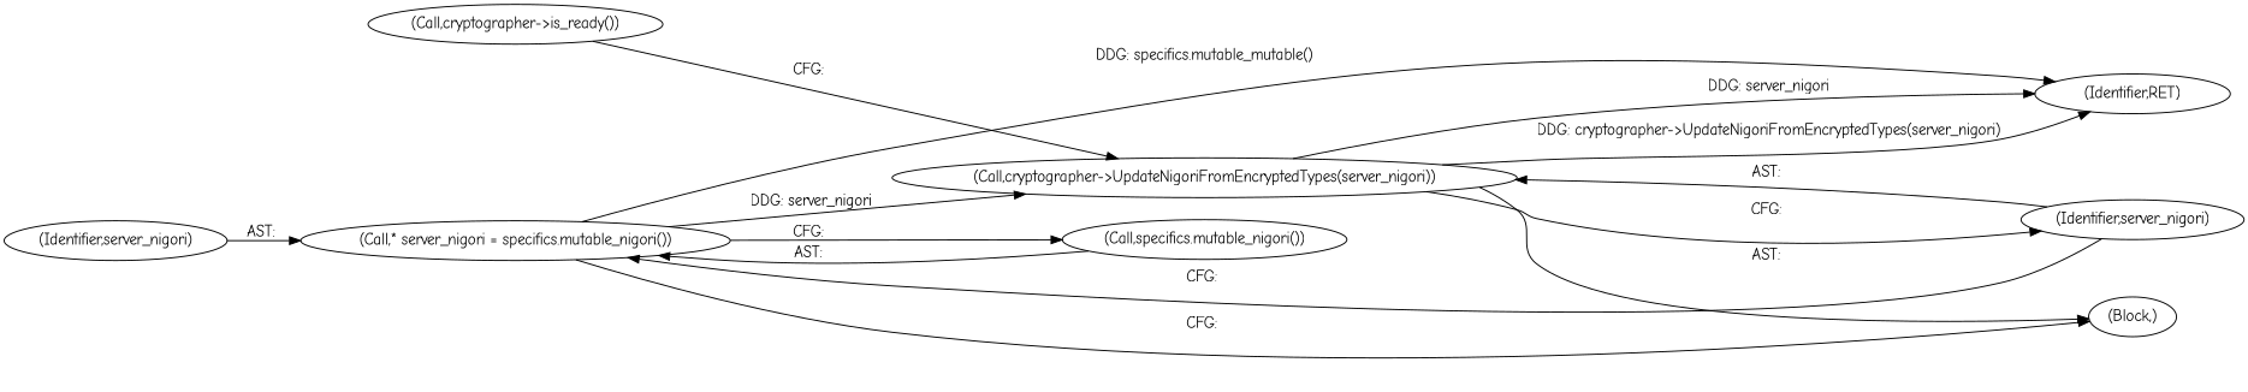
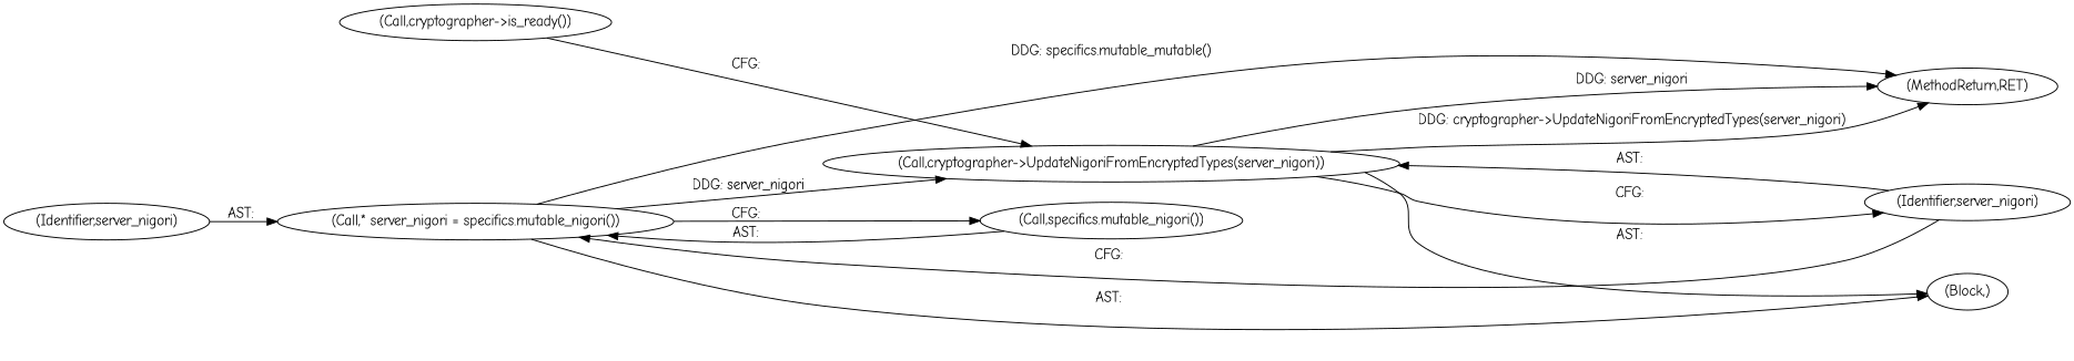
  digraph {
    fontname="Comic Neue"
    rankdir=LR
    node [fontname="Comic Neue"]
    edge [fontname="Comic Neue"]
    n1 [label="(Call,* server_nigori = specifics.mutable_nigori())"]
    n2 [label="(Call,cryptographer->UpdateNigoriFromEncryptedTypes(server_nigori))"]
-   n3 [label="(Identifier,RET)"]
+   n3 [label="(MethodReturn,RET)"]
    n4 [label="(Block,)"]
    n5 [label="(Call,specifics.mutable_nigori())"]
    n6 [label="(Identifier,server_nigori)"]
    n7 [label="(Call,cryptographer->is_ready())"]
    n8 [label="(Identifier,server_nigori)"]
    n1 -> n2 [label="DDG: server_nigori"]
    n1 -> n3 [label="DDG: specifics.mutable_mutable()"]
-   n1 -> n4 [label="CFG: "]
+   n1 -> n4 [label="AST: "]
    n1 -> n5 [label="CFG: "]
    n2 -> n3 [label="DDG: server_nigori"]
    n2 -> n3 [label="DDG: cryptographer->UpdateNigoriFromEncryptedTypes(server_nigori)"]
    n2 -> n4 [label="AST: "]
    n2 -> n6 [label="CFG: "]
    n5 -> n1 [label="AST: "]
    n6 -> n1 [label="CFG: "]
    n6 -> n2 [label="AST: "]
    n7 -> n2 [label="CFG: "]
    n8 -> n1 [label="AST: "]
  }
